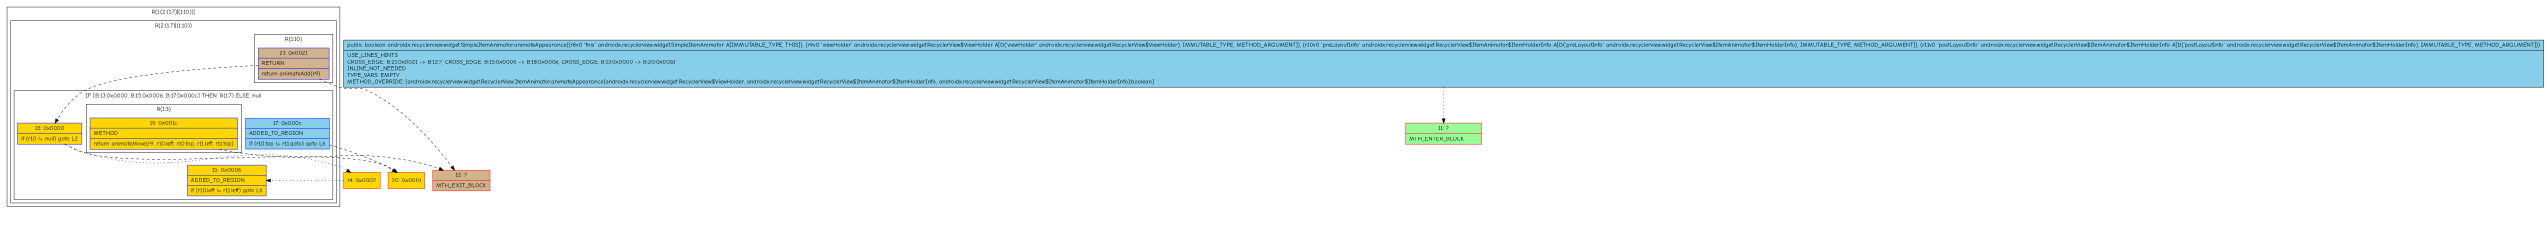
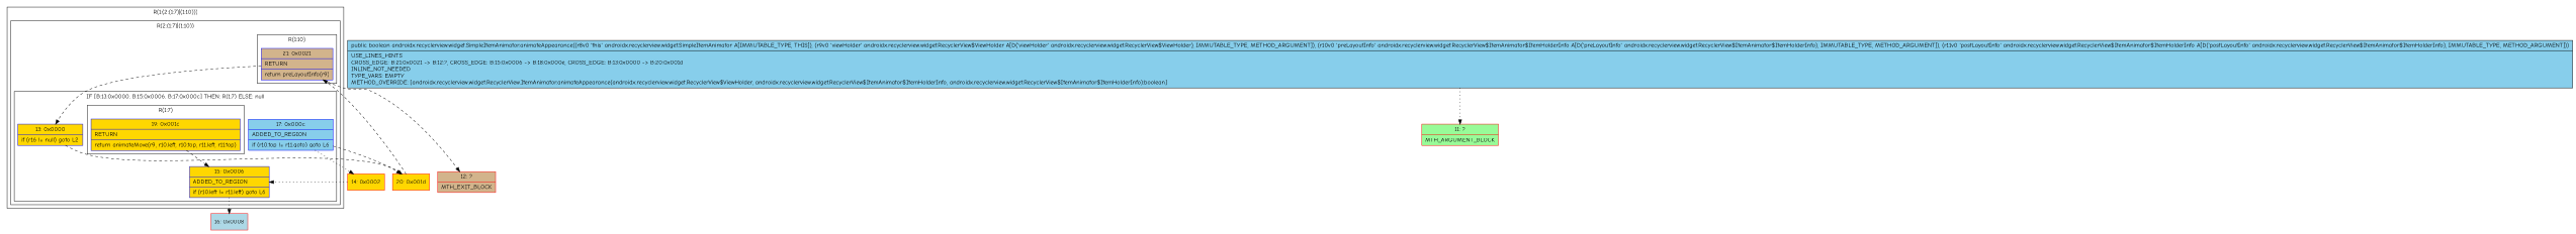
  digraph {
    fontname="Comic Neue"
    node [color=blue fillcolor=gold fontname="Comic Neue" shape=record style=filled]
    edge [fontname="Comic Neue" style=dashed]
-   n1 [label="{19\:\ 0x001c|METHOD\l|return animateMove(r9, r10.left, r10.top, r11.left, r11.top)\l}"]
-   n2 [label="{13\:\ 0x0000|if (r10 != null) goto L2\l}"]
+   n1 [label="{19\:\ 0x001c|RETURN\l|return animateMove(r9, r10.left, r10.top, r11.left, r11.top)\l}"]
+   n2 [label="{13\:\ 0x0000|if (r16 != null) goto L2\l}"]
    n3 [label="{15\:\ 0x0006|ADDED_TO_REGION\l|if (r10.left != r11.left) goto L6\l}"]
    n4 [fillcolor=skyblue label="{17\:\ 0x000c|ADDED_TO_REGION\l|if (r10.top != r11.goto) goto L6\l}"]
-   n5 [fillcolor=tan label="{21\:\ 0x0021|RETURN\l|return animateAdd(r9)\l}"]
+   n5 [fillcolor=tan label="{21\:\ 0x0021|RETURN\l|return preLayoutInfo(r9)\l}"]
    n6 [color=red fillcolor=tan label="{12\:\ ?|MTH_EXIT_BLOCK\l}"]
    n7 [color=red label="{14\:\ 0x0002}"]
    n8 [color=red label="{20\:\ 0x001d}"]
-   n10 [color=red fillcolor=palegreen label="{11\:\ ?|MTH_ENTER_BLOCK\l}"]
+   n9 [color=red fillcolor=lightblue label="{16\:\ 0x0008}"]
+   n10 [color=red fillcolor=palegreen label="{11\:\ ?|MTH_ARGUMENT_BLOCK\l}"]
    n11 [fillcolor=skyblue label="{public boolean androidx.recyclerview.widget.SimpleItemAnimator.animateAppearance((r8v0 'this' androidx.recyclerview.widget.SimpleItemAnimator A[IMMUTABLE_TYPE, THIS]), (r9v0 'viewHolder' androidx.recyclerview.widget.RecyclerView$ViewHolder A[D('viewHolder' androidx.recyclerview.widget.RecyclerView$ViewHolder), IMMUTABLE_TYPE, METHOD_ARGUMENT]), (r10v0 'preLayoutInfo' androidx.recyclerview.widget.RecyclerView$ItemAnimator$ItemHolderInfo A[D('preLayoutInfo' androidx.recyclerview.widget.RecyclerView$ItemAnimator$ItemHolderInfo), IMMUTABLE_TYPE, METHOD_ARGUMENT]), (r11v0 'postLayoutInfo' androidx.recyclerview.widget.RecyclerView$ItemAnimator$ItemHolderInfo A[D('postLayoutInfo' androidx.recyclerview.widget.RecyclerView$ItemAnimator$ItemHolderInfo), IMMUTABLE_TYPE, METHOD_ARGUMENT]))  | USE_LINES_HINTS\lCROSS_EDGE: B:21:0x0021 \-\> B:12:?, CROSS_EDGE: B:15:0x0006 \-\> B:18:0x000e, CROSS_EDGE: B:13:0x0000 \-\> B:20:0x001d\lINLINE_NOT_NEEDED\lTYPE_VARS: EMPTY\lMETHOD_OVERRIDE: [androidx.recyclerview.widget.RecyclerView.ItemAnimator.animateAppearance(androidx.recyclerview.widget.RecyclerView$ViewHolder, androidx.recyclerview.widget.RecyclerView$ItemAnimator$ItemHolderInfo, androidx.recyclerview.widget.RecyclerView$ItemAnimator$ItemHolderInfo):boolean]\l}" color=""]
    subgraph cluster_1 {
      label="R(1:(2:(1:7)|(1:10)))"
      subgraph cluster_2 {
        label="R(2:(1:7)|(1:10))"
        subgraph cluster_3 {
          label="IF [B:13:0x0000, B:15:0x0006, B:17:0x000c] THEN: R(1:7) ELSE: null"
          n2
          n3
          n4
          subgraph cluster_4 {
-           label="R(1:3)"
+           label="R(1:7)"
            n1
          }
        }
        subgraph cluster_5 {
          label="R(1:10)"
          n5
        }
      }
    }
-   n1 -> n6
-   n2 -> n7 [style=dotted]
+   n1 -> n3
+   n4 -> n7 [style=dotted]
    n2 -> n8
+   n3 -> n9 [style=dotted]
    n4 -> n8
    n5 -> n2
    n5 -> n6
    n7 -> n3 [style=dotted]
+   n8 -> n5
    n11 -> n10 [style=dotted]
  }
